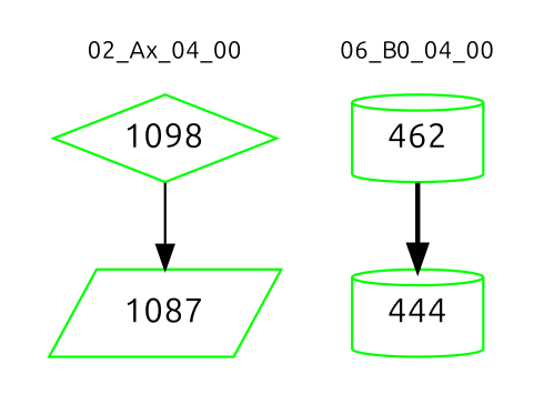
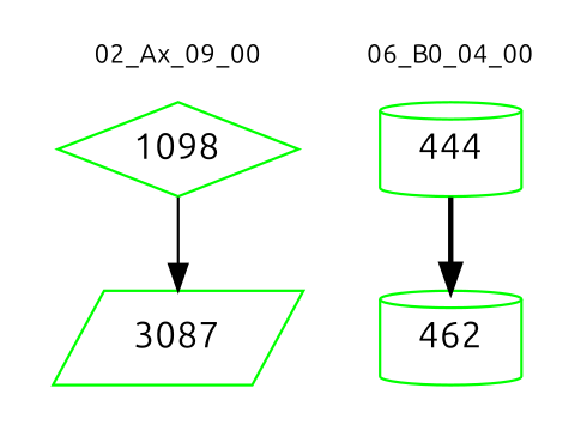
  digraph {
    fontname=Ubuntu
    node [color=green fontname=Ubuntu shape=cylinder]
    edge [color=black fontname=Ubuntu]
    n1 [label=1098 shape=diamond]
-   n2 [label=1087 shape=parallelogram]
+   n2 [label=3087 shape=parallelogram]
    n3 [label=462]
    n4 [label=444]
    subgraph cluster_1 {
      color=white
      fontsize=10
-     label="02_Ax_04_00"
+     label="02_Ax_09_00"
      n1
      n2
    }
    subgraph cluster_2 {
      color=white
      fontsize=10
      label="06_B0_04_00"
      n3
      n4
    }
    n1 -> n2 [style=solid]
-   n3 -> n4 [style=bold]
+   n4 -> n3 [style=bold]
  }
